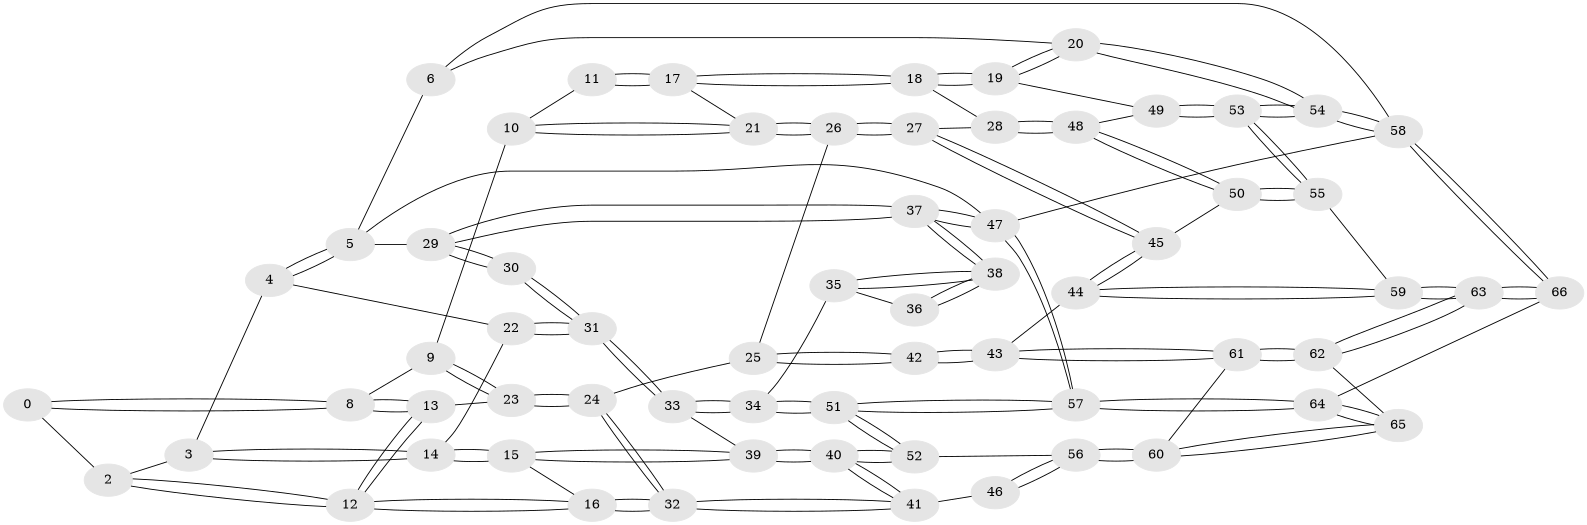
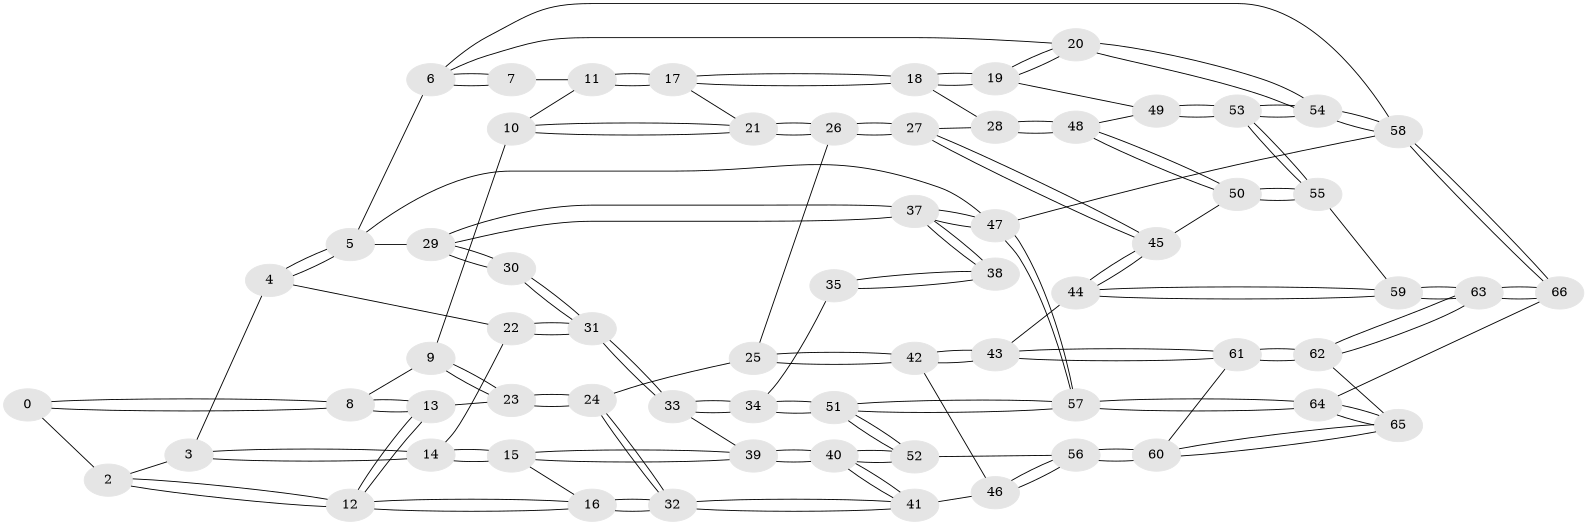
  graph {
    fontname="DejaVu Serif"
    rankdir=LR
    node [color=gray90 fontname="DejaVu Serif" style=filled]
    edge [fontname="DejaVu Serif"]
    n1 [label=0]
    2
    8
    3
    12
    9
    13
    4
    14
    16
    5
    22
    15
    6
    29
    47
    31
+   7
    20
    58
    30
    37
    57
    11
    54
    66
    17
    10
    23
    21
    24
    26
    18
    32
    39
    40
    41
    19
    28
    49
    48
    53
    27
    33
    25
    42
    46
    43
    45
    50
    38
    34
    35
    51
-   36
    52
    56
    44
    61
    59
    62
    63
    55
    60
    64
    65
    n1 -- 2
    n1 -- 8
    n1 -- 8
    2 -- 3
    2 -- 12
    2 -- 12
    8 -- 9
    8 -- 13
    8 -- 13
    3 -- 4
    3 -- 14
    3 -- 14
    12 -- 13
    12 -- 13
    12 -- 16
    12 -- 16
    9 -- 10
    9 -- 23
    9 -- 23
    13 -- 23
    4 -- 5
    4 -- 5
    4 -- 22
    14 -- 22
    14 -- 15
    14 -- 15
    16 -- 32
    16 -- 32
    5 -- 6
    5 -- 29
    5 -- 47
    22 -- 31
    22 -- 31
    15 -- 16
    15 -- 39
    15 -- 39
+   6 -- 7
+   6 -- 7
    6 -- 20
    6 -- 58
    29 -- 30
    29 -- 30
    29 -- 37
    29 -- 37
    47 -- 58
    47 -- 57
    47 -- 57
    31 -- 33
    31 -- 33
+   7 -- 11
    20 -- 54
    20 -- 54
    58 -- 66
    58 -- 66
    30 -- 31
    30 -- 31
    37 -- 47
    37 -- 47
    37 -- 38
    37 -- 38
    57 -- 64
    57 -- 64
    11 -- 17
    11 -- 17
    54 -- 58
    54 -- 58
    17 -- 21
    17 -- 18
    17 -- 18
    10 -- 11
    10 -- 21
    10 -- 21
    23 -- 24
    23 -- 24
    21 -- 26
    21 -- 26
    24 -- 32
    24 -- 32
    24 -- 25
    26 -- 27
    26 -- 27
    18 -- 19
    18 -- 19
    18 -- 28
    32 -- 41
    32 -- 41
    39 -- 40
    39 -- 40
    40 -- 41
    40 -- 41
    40 -- 52
    40 -- 52
    41 -- 46
    19 -- 20
    19 -- 20
    19 -- 49
    28 -- 48
    28 -- 48
    49 -- 53
    49 -- 53
    48 -- 49
    48 -- 50
    48 -- 50
    53 -- 54
    53 -- 54
    53 -- 55
    53 -- 55
    27 -- 28
    27 -- 45
    27 -- 45
    33 -- 39
    33 -- 34
    33 -- 34
    25 -- 26
    25 -- 42
    25 -- 42
+   42 -- 46
    42 -- 43
    42 -- 43
    46 -- 56
    46 -- 56
    43 -- 44
    43 -- 61
    43 -- 61
    45 -- 50
    50 -- 55
    50 -- 55
    34 -- 35
    34 -- 51
    34 -- 51
    35 -- 38
    35 -- 38
-   35 -- 36
    51 -- 57
    51 -- 57
    51 -- 52
    51 -- 52
-   36 -- 38
-   36 -- 38
    52 -- 56
    56 -- 60
    56 -- 60
    44 -- 45
    44 -- 45
    44 -- 59
    44 -- 59
    61 -- 62
    61 -- 62
    59 -- 63
    59 -- 63
    62 -- 63
    62 -- 63
    62 -- 65
    63 -- 66
    63 -- 66
    55 -- 59
    60 -- 61
    60 -- 65
    60 -- 65
    64 -- 66
    64 -- 65
    64 -- 65
  }
